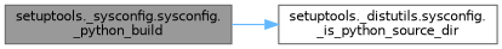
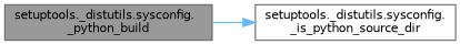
  digraph {
    rankdir=LR
    node [fontname=Helvetica fontsize=10 shape=box style=filled]
-   n1 [color=gray40 fillcolor=grey60 fontcolor=black height=0.2 label="setuptools._sysconfig.sysconfig.\l_python_build" width=0.4]
+   n1 [color=gray40 fillcolor=grey60 fontcolor=black height=0.2 label="setuptools._distutils.sysconfig.\l_python_build" width=0.4]
    n2 [color=grey40 fillcolor=white height=0.2 label="setuptools._distutils.sysconfig.\l_is_python_source_dir" width=0.4]
    n1 -> n2 [color=steelblue1 fontname=Helvetica fontsize=10 labelfontname=Helvetica labelfontsize=10 style=solid]
  }
